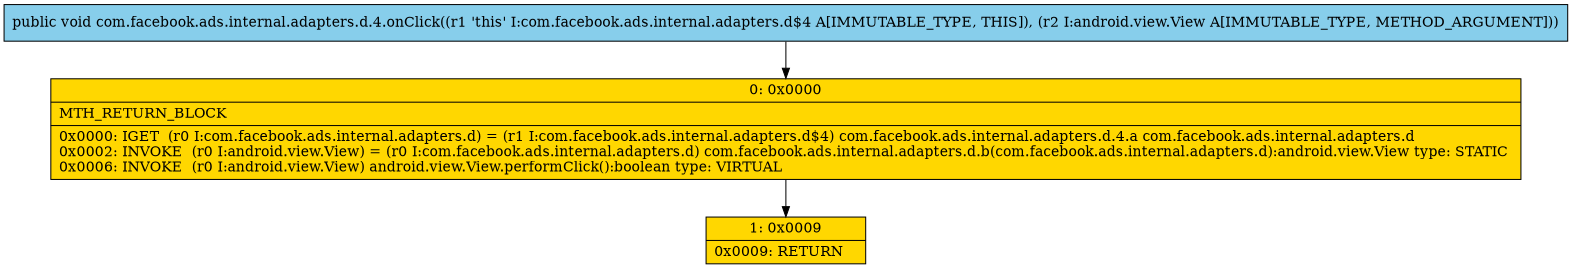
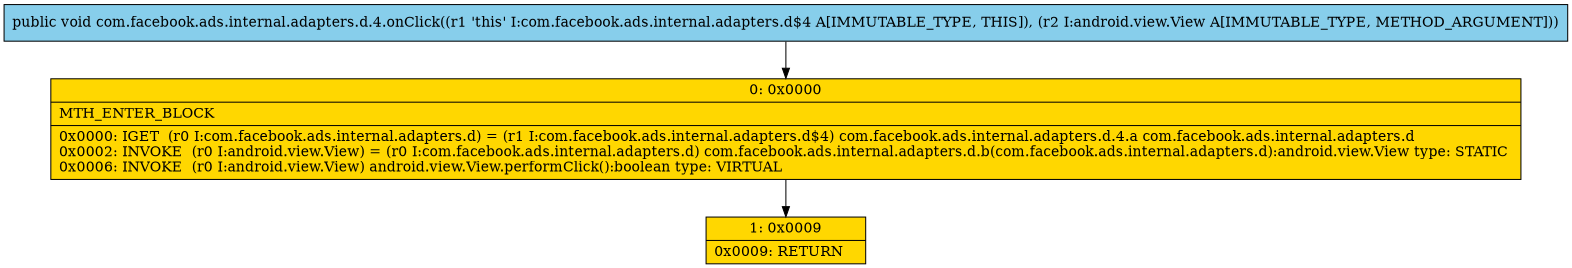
  digraph {
    node [shape=record style=filled fillcolor=gold]
-   n1 [label="{0\:\ 0x0000|MTH_RETURN_BLOCK\l|0x0000: IGET  (r0 I:com.facebook.ads.internal.adapters.d) = (r1 I:com.facebook.ads.internal.adapters.d$4) com.facebook.ads.internal.adapters.d.4.a com.facebook.ads.internal.adapters.d \l0x0002: INVOKE  (r0 I:android.view.View) = (r0 I:com.facebook.ads.internal.adapters.d) com.facebook.ads.internal.adapters.d.b(com.facebook.ads.internal.adapters.d):android.view.View type: STATIC \l0x0006: INVOKE  (r0 I:android.view.View) android.view.View.performClick():boolean type: VIRTUAL \l}"]
+   n1 [label="{0\:\ 0x0000|MTH_ENTER_BLOCK\l|0x0000: IGET  (r0 I:com.facebook.ads.internal.adapters.d) = (r1 I:com.facebook.ads.internal.adapters.d$4) com.facebook.ads.internal.adapters.d.4.a com.facebook.ads.internal.adapters.d \l0x0002: INVOKE  (r0 I:android.view.View) = (r0 I:com.facebook.ads.internal.adapters.d) com.facebook.ads.internal.adapters.d.b(com.facebook.ads.internal.adapters.d):android.view.View type: STATIC \l0x0006: INVOKE  (r0 I:android.view.View) android.view.View.performClick():boolean type: VIRTUAL \l}"]
    n2 [label="{1\:\ 0x0009|0x0009: RETURN   \l}"]
    n3 [label="{public void com.facebook.ads.internal.adapters.d.4.onClick((r1 'this' I:com.facebook.ads.internal.adapters.d$4 A[IMMUTABLE_TYPE, THIS]), (r2 I:android.view.View A[IMMUTABLE_TYPE, METHOD_ARGUMENT])) }" fillcolor=skyblue]
    n1 -> n2
    n3 -> n1
  }
